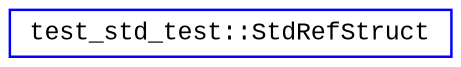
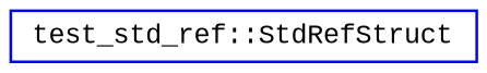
  digraph {
    rankdir=LR
    fontname="Liberation Mono"
-   n1 [color=blue fillcolor=white fontname="Liberation Mono" fontsize=10 height=0.2 label="test_std_test::StdRefStruct" shape=box style=filled width=0.4]
+   n1 [color=blue fillcolor=white fontname="Liberation Mono" fontsize=10 height=0.2 label="test_std_ref::StdRefStruct" shape=box style=filled width=0.4]
  }
